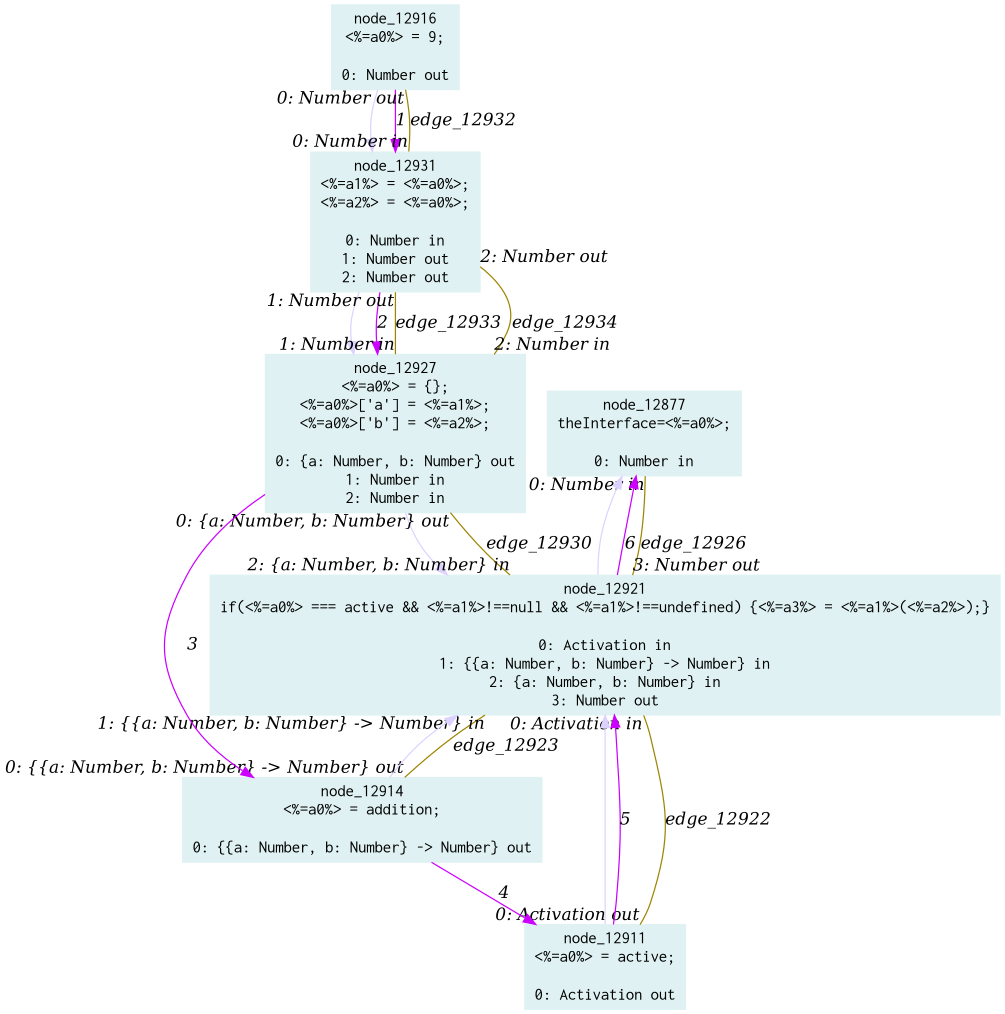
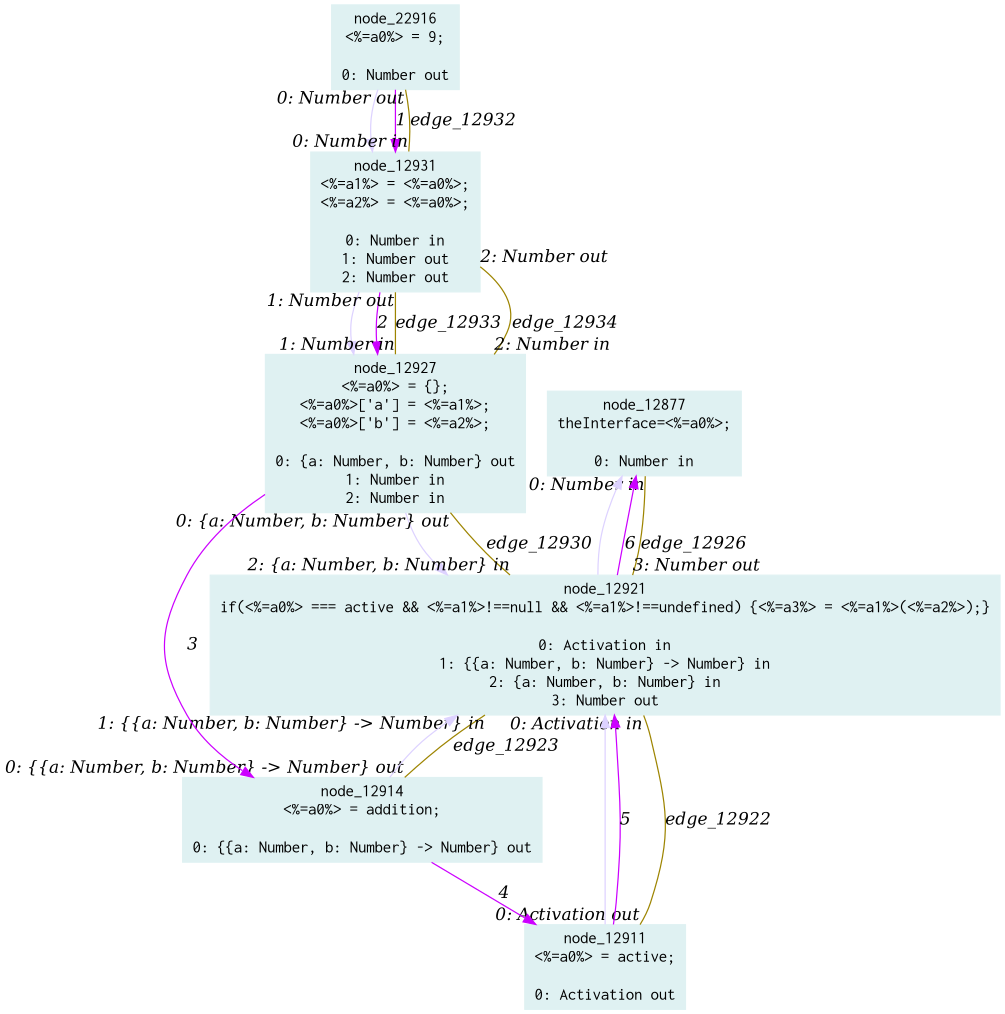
  digraph {
    node [color="#dff1f2" fontname=Courier shape=box style=filled]
    edge [arrowHead=normal arrowsize=1 color="#9d8400" dir=forward fontname="Times-Italic"]
    n1 [label="node_12877\ntheInterface=<%=a0%>;\n\n0: Number in"]
    n2 [label="node_12921\nif(<%=a0%> === active && <%=a1%>!==null && <%=a1%>!==undefined) {<%=a3%> = <%=a1%>(<%=a2%>);}\n\n0: Activation in\n1: {{a: Number, b: Number} -> Number} in\n2: {a: Number, b: Number} in\n3: Number out"]
    n3 [label="node_12911\n<%=a0%> = active;\n\n0: Activation out"]
    n4 [label="node_12914\n<%=a0%> = addition;\n\n0: {{a: Number, b: Number} -> Number} out"]
-   n5 [label="node_12916\n<%=a0%> = 9;\n\n0: Number out"]
+   n5 [label="node_22916\n<%=a0%> = 9;\n\n0: Number out"]
    n6 [label="node_12931\n<%=a1%> = <%=a0%>;\n<%=a2%> = <%=a0%>;\n\n0: Number in\n1: Number out\n2: Number out"]
    n7 [label="node_12927\n<%=a0%> = {};\n<%=a0%>['a'] = <%=a1%>;\n<%=a0%>['b'] = <%=a2%>;\n\n0: {a: Number, b: Number} out\n1: Number in\n2: Number in"]
    n1 -> n2 [arrowHead=none dir=none headlabel="3: Number out" label=edge_12926 taillabel="0: Number in"]
    n2 -> n1 [color="#ddd2ff"]
    n2 -> n1 [color="#cc00ff" label=6]
    n2 -> n3 [arrowHead=none dir=none headlabel="0: Activation out" label=edge_12922 taillabel="0: Activation in"]
    n2 -> n4 [arrowHead=none dir=none headlabel="0: {{a: Number, b: Number} -> Number} out" label=edge_12923 taillabel="1: {{a: Number, b: Number} -> Number} in"]
    n3 -> n2 [color="#ddd2ff"]
    n3 -> n2 [color="#cc00ff" label=5]
    n4 -> n2 [color="#ddd2ff"]
    n4 -> n3 [color="#cc00ff" label=4]
    n5 -> n6 [color="#ddd2ff"]
    n5 -> n6 [color="#cc00ff" label=1]
    n5 -> n6 [arrowHead=none dir=none headlabel="0: Number in" label=edge_12932 taillabel="0: Number out"]
    n6 -> n7 [color="#ddd2ff"]
    n6 -> n7 [color="#cc00ff" label=2]
    n6 -> n7 [arrowHead=none dir=none headlabel="1: Number in" label=edge_12933 taillabel="1: Number out"]
    n6 -> n7 [arrowHead=none dir=none headlabel="2: Number in" label=edge_12934 taillabel="2: Number out"]
    n7 -> n2 [color="#ddd2ff"]
    n7 -> n2 [arrowHead=none dir=none headlabel="2: {a: Number, b: Number} in" label=edge_12930 taillabel="0: {a: Number, b: Number} out"]
    n7 -> n4 [color="#cc00ff" label=3]
  }
